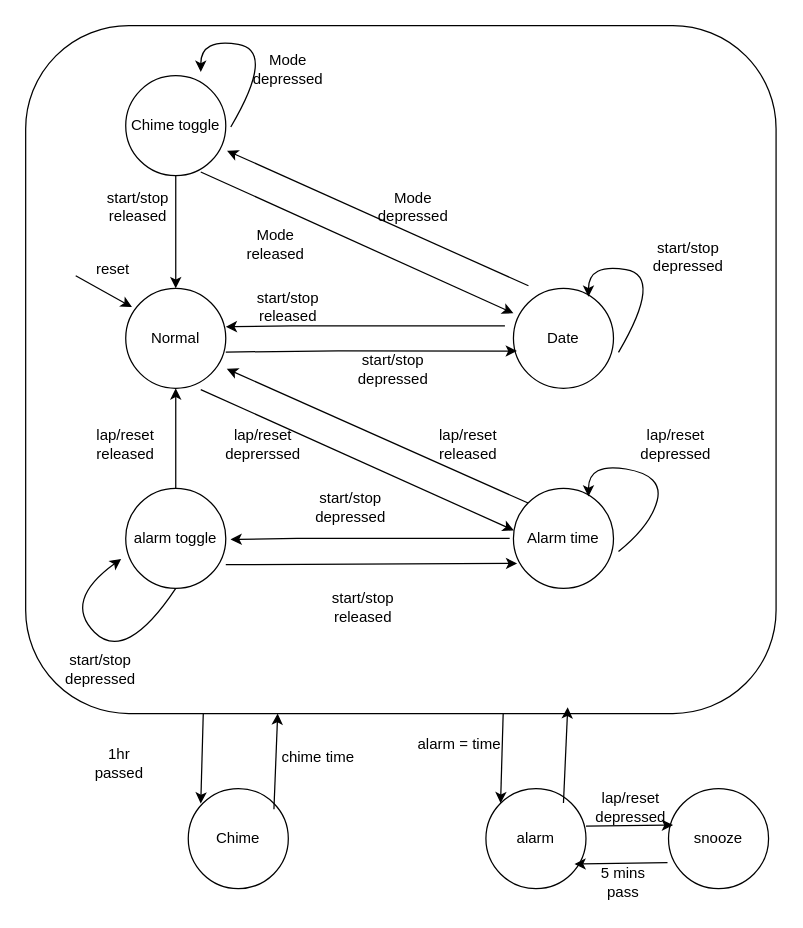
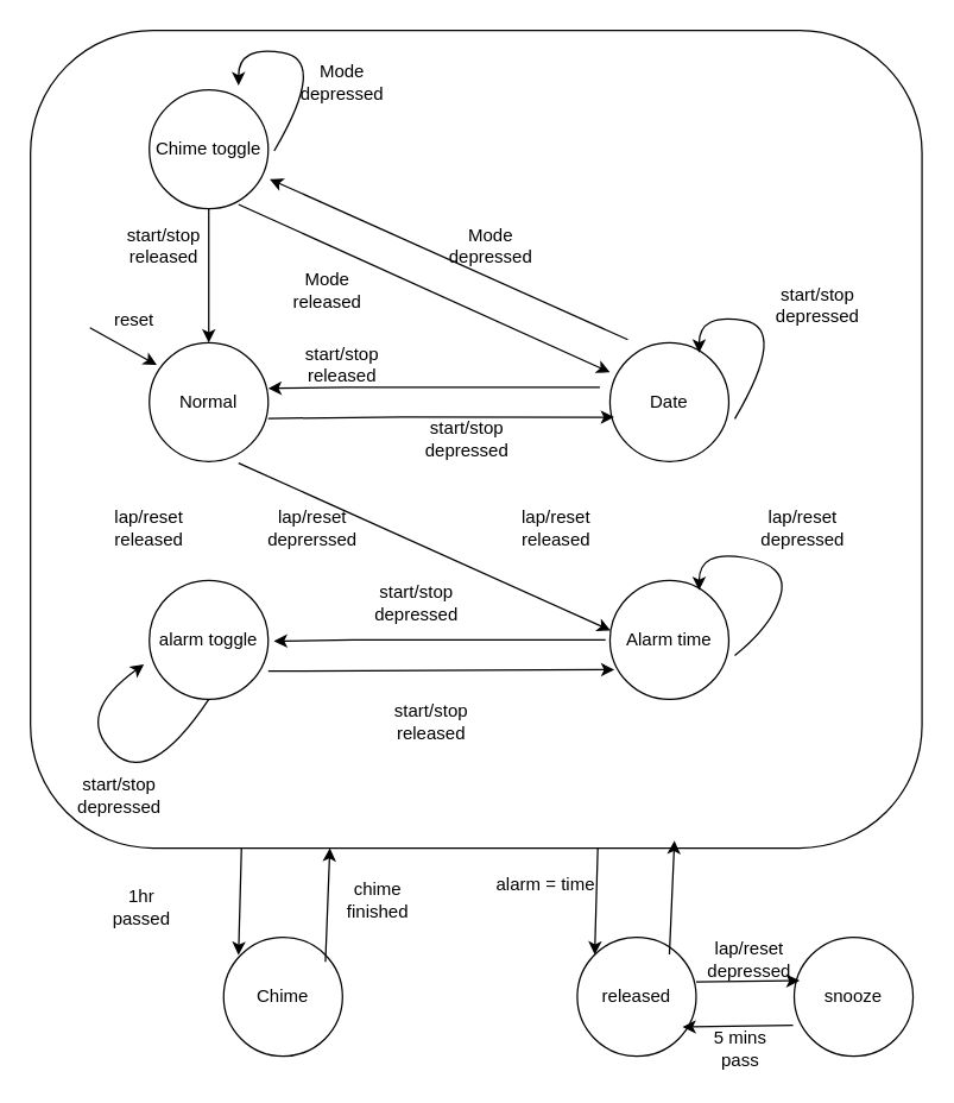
  <mxCell id="0" />
  <mxCell id="1" parent="0" />
  <mxCell id="2" value="" style="rounded=1;whiteSpace=wrap;html=1;" parent="1" vertex="1"><mxGeometry x="20" y="20" width="600" height="550" as="geometry" /></mxCell>
  <mxCell id="3" value="Normal" style="ellipse;whiteSpace=wrap;html=1;aspect=fixed;" parent="1" vertex="1"><mxGeometry x="100" y="230" width="80" height="80" as="geometry" /></mxCell>
  <mxCell id="4" value="Date" style="ellipse;whiteSpace=wrap;html=1;aspect=fixed;" parent="1" vertex="1"><mxGeometry x="410" y="230" width="80" height="80" as="geometry" /></mxCell>
  <mxCell id="5" value="alarm toggle" style="ellipse;whiteSpace=wrap;html=1;aspect=fixed;" parent="1" vertex="1"><mxGeometry x="100" y="390" width="80" height="80" as="geometry" /></mxCell>
  <mxCell id="6" value="Alarm time" style="ellipse;whiteSpace=wrap;html=1;aspect=fixed;" parent="1" vertex="1"><mxGeometry x="410" y="390" width="80" height="80" as="geometry" /></mxCell>
  <mxCell id="7" value="" style="endArrow=classic;html=1;rounded=0;exitX=1;exitY=0.5;exitDx=0;exitDy=0;entryX=0.035;entryY=0.74;entryDx=0;entryDy=0;entryPerimeter=0;" parent="1" edge="1"><mxGeometry width="50" height="50" relative="1" as="geometry"><mxPoint x="180" y="281" as="sourcePoint" /><mxPoint x="412.8" y="280.2" as="targetPoint" /><Array as="points"><mxPoint x="270" y="280" /></Array></mxGeometry></mxCell>
  <mxCell id="8" value="" style="endArrow=classic;html=1;rounded=0;entryX=1.085;entryY=0.385;entryDx=0;entryDy=0;entryPerimeter=0;" parent="1" edge="1"><mxGeometry width="50" height="50" relative="1" as="geometry"><mxPoint x="403.2" y="260" as="sourcePoint" /><mxPoint x="180" y="260.8" as="targetPoint" /><Array as="points"><mxPoint x="233.2" y="260" /></Array></mxGeometry></mxCell>
  <mxCell id="9" value="start/stop depressed" style="text;html=1;align=center;verticalAlign=middle;whiteSpace=wrap;rounded=0;" parent="1" vertex="1"><mxGeometry x="284" y="280" width="60" height="30" as="geometry" /></mxCell>
  <mxCell id="10" value="reset" style="text;html=1;align=center;verticalAlign=middle;whiteSpace=wrap;rounded=0;" parent="1" vertex="1"><mxGeometry x="60" y="200" width="60" height="30" as="geometry" /></mxCell>
  <mxCell id="11" value="" style="curved=1;endArrow=classic;html=1;rounded=0;exitX=1.05;exitY=0.64;exitDx=0;exitDy=0;exitPerimeter=0;entryX=0.75;entryY=0.085;entryDx=0;entryDy=0;entryPerimeter=0;" parent="1" source="4" target="4" edge="1"><mxGeometry width="50" height="50" relative="1" as="geometry"><mxPoint x="540" y="240" as="sourcePoint" /><mxPoint x="520" y="210" as="targetPoint" /><Array as="points"><mxPoint x="530" y="220" /><mxPoint x="470" y="210" /></Array></mxGeometry></mxCell>
  <mxCell id="12" value="start/stop depressed" style="text;html=1;align=center;verticalAlign=middle;whiteSpace=wrap;rounded=0;" parent="1" vertex="1"><mxGeometry x="520" y="190" width="60" height="30" as="geometry" /></mxCell>
  <mxCell id="13" value="" style="endArrow=classic;html=1;rounded=0;exitX=1;exitY=0.5;exitDx=0;exitDy=0;entryX=0.005;entryY=0.42;entryDx=0;entryDy=0;entryPerimeter=0;" parent="1" target="6" edge="1"><mxGeometry width="50" height="50" relative="1" as="geometry"><mxPoint x="160" y="311" as="sourcePoint" /><mxPoint x="393" y="310" as="targetPoint" /></mxGeometry></mxCell>
- <mxCell id="14" value="" style="endArrow=classic;html=1;rounded=0;exitX=0;exitY=0;exitDx=0;exitDy=0;entryX=1.01;entryY=0.805;entryDx=0;entryDy=0;entryPerimeter=0;" parent="1" source="6" target="3" edge="1"><mxGeometry width="50" height="50" relative="1" as="geometry"><mxPoint x="170" y="321" as="sourcePoint" /><mxPoint x="420" y="440" as="targetPoint" /></mxGeometry></mxCell>
  <mxCell id="15" value="lap/reset deprerssed" style="text;html=1;align=center;verticalAlign=middle;whiteSpace=wrap;rounded=0;" parent="1" vertex="1"><mxGeometry x="180" y="340" width="60" height="30" as="geometry" /></mxCell>
  <mxCell id="16" value="lap/reset released" style="text;html=1;align=center;verticalAlign=middle;whiteSpace=wrap;rounded=0;" parent="1" vertex="1"><mxGeometry x="343.5" y="340" width="60" height="30" as="geometry" /></mxCell>
  <mxCell id="17" value="" style="endArrow=classic;html=1;rounded=0;exitX=1;exitY=0.5;exitDx=0;exitDy=0;entryX=0.035;entryY=0.74;entryDx=0;entryDy=0;entryPerimeter=0;" parent="1" edge="1"><mxGeometry width="50" height="50" relative="1" as="geometry"><mxPoint x="180" y="451" as="sourcePoint" /><mxPoint x="413" y="450" as="targetPoint" /></mxGeometry></mxCell>
  <mxCell id="18" value="" style="endArrow=classic;html=1;rounded=0;entryX=1.085;entryY=0.385;entryDx=0;entryDy=0;entryPerimeter=0;" parent="1" edge="1"><mxGeometry width="50" height="50" relative="1" as="geometry"><mxPoint x="407" y="430" as="sourcePoint" /><mxPoint x="183.8" y="430.8" as="targetPoint" /><Array as="points"><mxPoint x="237" y="430" /></Array></mxGeometry></mxCell>
  <mxCell id="19" value="start/stop depressed" style="text;html=1;align=center;verticalAlign=middle;whiteSpace=wrap;rounded=0;" parent="1" vertex="1"><mxGeometry x="250" y="390" width="60" height="30" as="geometry" /></mxCell>
  <mxCell id="20" value="alarm = time" style="text;html=1;align=center;verticalAlign=middle;whiteSpace=wrap;rounded=0;" parent="1" vertex="1"><mxGeometry x="330" y="580" width="74" height="30" as="geometry" /></mxCell>
  <mxCell id="21" value="" style="curved=1;endArrow=classic;html=1;rounded=0;exitX=1.05;exitY=0.64;exitDx=0;exitDy=0;exitPerimeter=0;entryX=0.75;entryY=0.085;entryDx=0;entryDy=0;entryPerimeter=0;" parent="1" edge="1"><mxGeometry width="50" height="50" relative="1" as="geometry"><mxPoint x="494" y="440.5" as="sourcePoint" /><mxPoint x="470" y="396.5" as="targetPoint" /><Array as="points"><mxPoint x="520" y="419.5" /><mxPoint x="530" y="379.5" /><mxPoint x="470" y="369.5" /></Array></mxGeometry></mxCell>
  <mxCell id="22" value="lap/reset depressed" style="text;html=1;align=center;verticalAlign=middle;whiteSpace=wrap;rounded=0;" parent="1" vertex="1"><mxGeometry x="510" y="340" width="60" height="30" as="geometry" /></mxCell>
- <mxCell id="23" value="" style="endArrow=classic;html=1;rounded=0;entryX=0.5;entryY=1;entryDx=0;entryDy=0;exitX=0.5;exitY=0;exitDx=0;exitDy=0;" parent="1" source="5" target="3" edge="1"><mxGeometry width="50" height="50" relative="1" as="geometry"><mxPoint x="130" y="390" as="sourcePoint" /><mxPoint x="180" y="340" as="targetPoint" /></mxGeometry></mxCell>
  <mxCell id="24" value="lap/reset released" style="text;html=1;align=center;verticalAlign=middle;whiteSpace=wrap;rounded=0;" parent="1" vertex="1"><mxGeometry x="70" y="340" width="60" height="30" as="geometry" /></mxCell>
  <mxCell id="25" value="" style="curved=1;endArrow=classic;html=1;rounded=0;entryX=-0.045;entryY=0.705;entryDx=0;entryDy=0;entryPerimeter=0;exitX=0.5;exitY=1;exitDx=0;exitDy=0;" parent="1" source="5" target="5" edge="1"><mxGeometry width="50" height="50" relative="1" as="geometry"><mxPoint x="150" y="480" as="sourcePoint" /><mxPoint x="50" y="507" as="targetPoint" /><Array as="points"><mxPoint x="100" y="530" /><mxPoint x="50" y="480" /></Array></mxGeometry></mxCell>
  <mxCell id="26" value="start/stop depressed" style="text;html=1;align=center;verticalAlign=middle;whiteSpace=wrap;rounded=0;" parent="1" vertex="1"><mxGeometry x="50" y="520" width="60" height="30" as="geometry" /></mxCell>
  <mxCell id="27" value="" style="endArrow=classic;html=1;rounded=0;" parent="1" edge="1"><mxGeometry width="50" height="50" relative="1" as="geometry"><mxPoint x="60" y="220" as="sourcePoint" /><mxPoint x="105" y="245" as="targetPoint" /></mxGeometry></mxCell>
  <mxCell id="28" value="Mode released" style="text;html=1;align=center;verticalAlign=middle;whiteSpace=wrap;rounded=0;" parent="1" vertex="1"><mxGeometry x="190" y="180" width="60" height="30" as="geometry" /></mxCell>
- <mxCell id="29" value="alarm" style="ellipse;whiteSpace=wrap;html=1;aspect=fixed;" parent="1" vertex="1"><mxGeometry x="388" y="630" width="80" height="80" as="geometry" /></mxCell>
+ <mxCell id="29" value="released" style="ellipse;whiteSpace=wrap;html=1;aspect=fixed;" parent="1" vertex="1"><mxGeometry x="388" y="630" width="80" height="80" as="geometry" /></mxCell>
  <mxCell id="30" value="" style="endArrow=classic;html=1;rounded=0;exitX=0.463;exitY=1;exitDx=0;exitDy=0;exitPerimeter=0;entryX=0;entryY=0;entryDx=0;entryDy=0;" parent="1" target="29" edge="1"><mxGeometry width="50" height="50" relative="1" as="geometry"><mxPoint x="401.8" y="570" as="sourcePoint" /><mxPoint x="474" y="450" as="targetPoint" /></mxGeometry></mxCell>
  <mxCell id="31" value="" style="endArrow=classic;html=1;rounded=0;exitX=0.85;exitY=0.02;exitDx=0;exitDy=0;exitPerimeter=0;entryX=0.549;entryY=0.991;entryDx=0;entryDy=0;entryPerimeter=0;" parent="1" edge="1"><mxGeometry width="50" height="50" relative="1" as="geometry"><mxPoint x="450" y="641.6" as="sourcePoint" /><mxPoint x="453.4" y="565.05" as="targetPoint" /></mxGeometry></mxCell>
  <mxCell id="32" value="snooze" style="ellipse;whiteSpace=wrap;html=1;aspect=fixed;" parent="1" vertex="1"><mxGeometry x="534" y="630" width="80" height="80" as="geometry" /></mxCell>
  <mxCell id="33" value="" style="endArrow=classic;html=1;rounded=0;entryX=0.045;entryY=0.365;entryDx=0;entryDy=0;entryPerimeter=0;" parent="1" target="32" edge="1"><mxGeometry width="50" height="50" relative="1" as="geometry"><mxPoint x="468" y="660" as="sourcePoint" /><mxPoint x="518" y="610" as="targetPoint" /></mxGeometry></mxCell>
  <mxCell id="34" value="" style="endArrow=classic;html=1;rounded=0;entryX=0.885;entryY=0.755;entryDx=0;entryDy=0;entryPerimeter=0;exitX=-0.01;exitY=0.74;exitDx=0;exitDy=0;exitPerimeter=0;" parent="1" source="32" target="29" edge="1"><mxGeometry width="50" height="50" relative="1" as="geometry"><mxPoint x="478" y="670" as="sourcePoint" /><mxPoint x="548" y="669" as="targetPoint" /></mxGeometry></mxCell>
  <mxCell id="35" value="Chime toggle" style="ellipse;whiteSpace=wrap;html=1;aspect=fixed;" parent="1" vertex="1"><mxGeometry x="100" y="60" width="80" height="80" as="geometry" /></mxCell>
  <mxCell id="36" value="" style="endArrow=classic;html=1;rounded=0;exitX=1;exitY=0.5;exitDx=0;exitDy=0;entryX=0.005;entryY=0.42;entryDx=0;entryDy=0;entryPerimeter=0;" parent="1" edge="1"><mxGeometry width="50" height="50" relative="1" as="geometry"><mxPoint x="160" y="137" as="sourcePoint" /><mxPoint x="410" y="250" as="targetPoint" /></mxGeometry></mxCell>
  <mxCell id="37" value="" style="endArrow=classic;html=1;rounded=0;exitX=0;exitY=0;exitDx=0;exitDy=0;entryX=1.01;entryY=0.805;entryDx=0;entryDy=0;entryPerimeter=0;" parent="1" edge="1"><mxGeometry width="50" height="50" relative="1" as="geometry"><mxPoint x="422" y="228" as="sourcePoint" /><mxPoint x="181" y="120" as="targetPoint" /></mxGeometry></mxCell>
  <mxCell id="38" value="" style="endArrow=classic;html=1;rounded=0;exitX=0.5;exitY=1;exitDx=0;exitDy=0;" parent="1" source="35" edge="1"><mxGeometry width="50" height="50" relative="1" as="geometry"><mxPoint x="140" y="400" as="sourcePoint" /><mxPoint x="140" y="230" as="targetPoint" /></mxGeometry></mxCell>
  <mxCell id="39" value="" style="curved=1;endArrow=classic;html=1;rounded=0;exitX=1.05;exitY=0.64;exitDx=0;exitDy=0;exitPerimeter=0;entryX=0.75;entryY=0.085;entryDx=0;entryDy=0;entryPerimeter=0;" parent="1" edge="1"><mxGeometry width="50" height="50" relative="1" as="geometry"><mxPoint x="184" y="101" as="sourcePoint" /><mxPoint x="160" y="57" as="targetPoint" /><Array as="points"><mxPoint x="220" y="40" /><mxPoint x="160" y="30" /></Array></mxGeometry></mxCell>
  <mxCell id="40" value="start/stop released" style="text;html=1;align=center;verticalAlign=middle;whiteSpace=wrap;rounded=0;" parent="1" vertex="1"><mxGeometry x="200" y="230" width="60" height="30" as="geometry" /></mxCell>
  <mxCell id="41" value="Mode depressed" style="text;html=1;align=center;verticalAlign=middle;whiteSpace=wrap;rounded=0;" parent="1" vertex="1"><mxGeometry x="300" y="150" width="60" height="30" as="geometry" /></mxCell>
  <mxCell id="42" value="Mode depressed" style="text;html=1;align=center;verticalAlign=middle;whiteSpace=wrap;rounded=0;" parent="1" vertex="1"><mxGeometry x="200" y="40" width="60" height="30" as="geometry" /></mxCell>
  <mxCell id="43" value="start/stop released" style="text;html=1;align=center;verticalAlign=middle;whiteSpace=wrap;rounded=0;" parent="1" vertex="1"><mxGeometry x="80" y="150" width="60" height="30" as="geometry" /></mxCell>
  <mxCell id="44" value="Chime" style="ellipse;whiteSpace=wrap;html=1;aspect=fixed;" parent="1" vertex="1"><mxGeometry x="150" y="630" width="80" height="80" as="geometry" /></mxCell>
  <mxCell id="45" value="" style="endArrow=classic;html=1;rounded=0;exitX=0.463;exitY=1;exitDx=0;exitDy=0;exitPerimeter=0;entryX=0;entryY=0;entryDx=0;entryDy=0;" parent="1" edge="1"><mxGeometry width="50" height="50" relative="1" as="geometry"><mxPoint x="162" y="570" as="sourcePoint" /><mxPoint x="160" y="642" as="targetPoint" /></mxGeometry></mxCell>
  <mxCell id="46" value="" style="endArrow=classic;html=1;rounded=0;exitX=0.85;exitY=0.02;exitDx=0;exitDy=0;exitPerimeter=0;entryX=0.549;entryY=0.991;entryDx=0;entryDy=0;entryPerimeter=0;" parent="1" edge="1"><mxGeometry width="50" height="50" relative="1" as="geometry"><mxPoint x="218.5" y="646.6" as="sourcePoint" /><mxPoint x="221.5" y="570" as="targetPoint" /></mxGeometry></mxCell>
  <mxCell id="47" value="start/stop released" style="text;html=1;align=center;verticalAlign=middle;whiteSpace=wrap;rounded=0;" parent="1" vertex="1"><mxGeometry x="260" y="470" width="60" height="30" as="geometry" /></mxCell>
  <mxCell id="48" value="1hr passed" style="text;html=1;align=center;verticalAlign=middle;whiteSpace=wrap;rounded=0;" parent="1" vertex="1"><mxGeometry x="65" y="595" width="60" height="30" as="geometry" /></mxCell>
- <mxCell id="49" value="chime time" style="text;html=1;align=center;verticalAlign=middle;whiteSpace=wrap;rounded=0;" parent="1" vertex="1"><mxGeometry x="224" y="590" width="60" height="30" as="geometry" /></mxCell>
+ <mxCell id="49" value="chime finished" style="text;html=1;align=center;verticalAlign=middle;whiteSpace=wrap;rounded=0;" parent="1" vertex="1"><mxGeometry x="224" y="590" width="60" height="30" as="geometry" /></mxCell>
  <mxCell id="50" value="lap/reset depressed" style="text;html=1;align=center;verticalAlign=middle;whiteSpace=wrap;rounded=0;" parent="1" vertex="1"><mxGeometry x="474" y="630" width="60" height="30" as="geometry" /></mxCell>
  <mxCell id="51" value="5 mins pass" style="text;html=1;align=center;verticalAlign=middle;whiteSpace=wrap;rounded=0;" parent="1" vertex="1"><mxGeometry x="468" y="690" width="60" height="30" as="geometry" /></mxCell>
